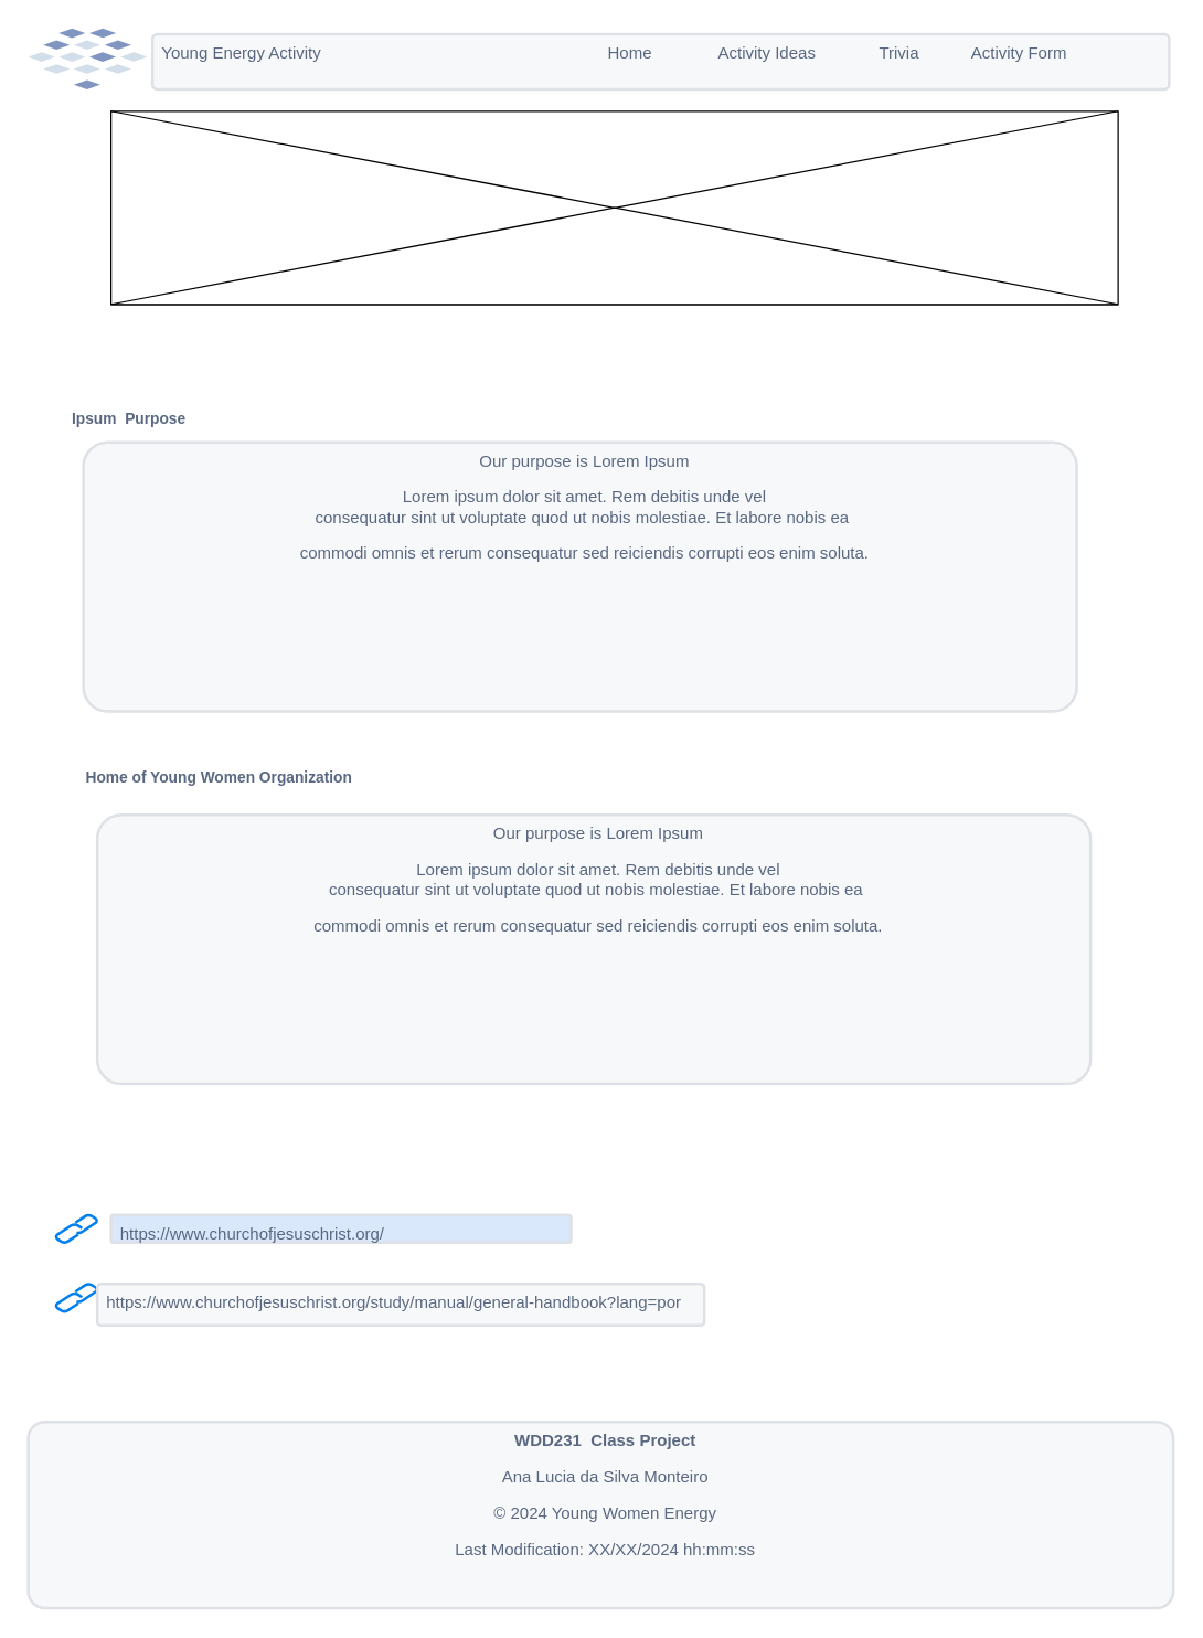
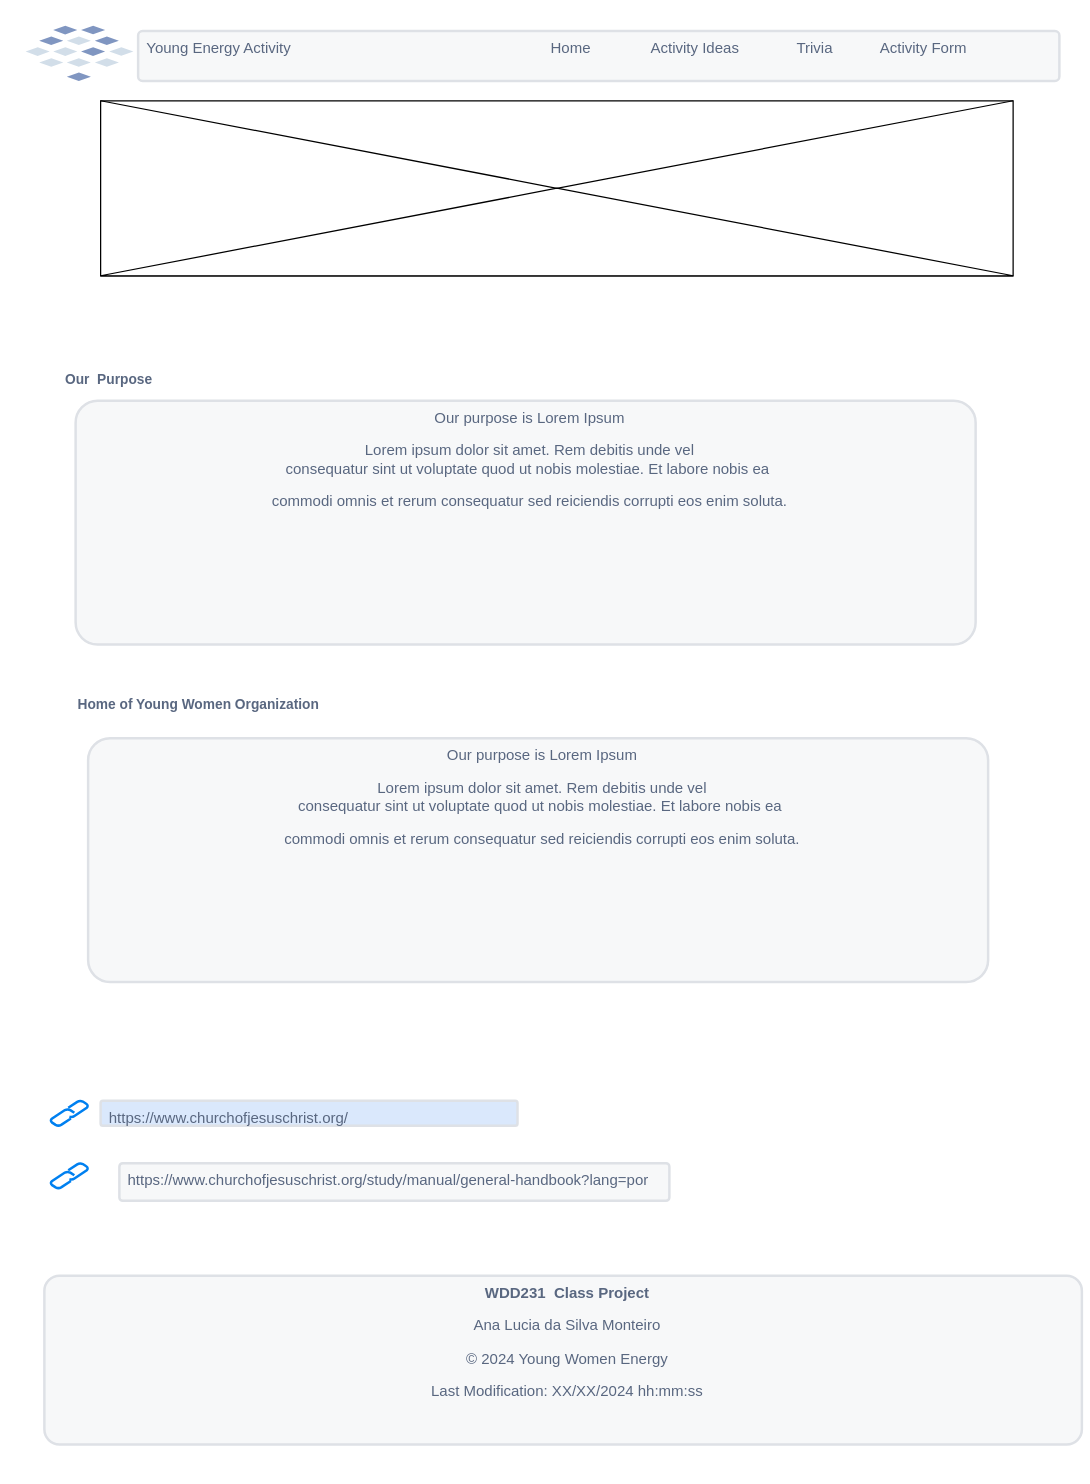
  <mxCell id="0" />
  <mxCell id="1" parent="0" />
  <mxCell id="2" value="Young Energy Activity&amp;nbsp; &amp;nbsp;&amp;nbsp;&lt;span style=&quot;white-space: pre;&quot;&gt;&#09;&lt;/span&gt;&lt;span style=&quot;white-space: pre;&quot;&gt;&#09;&lt;/span&gt;&lt;span style=&quot;white-space: pre;&quot;&gt;&#09;&lt;/span&gt;&lt;span style=&quot;white-space: pre;&quot;&gt;&#09;&lt;/span&gt;&lt;span style=&quot;white-space: pre;&quot;&gt;&#09;&lt;/span&gt;&lt;span style=&quot;white-space: pre;&quot;&gt;&#09;&lt;span style=&quot;white-space: pre;&quot;&gt;&#09;&lt;/span&gt;&lt;span style=&quot;white-space: pre;&quot;&gt;&#09;&lt;/span&gt;&lt;/span&gt;&amp;nbsp;Home&amp;nbsp; &lt;span style=&quot;white-space: pre;&quot;&gt;&#09;&lt;/span&gt;&lt;span style=&quot;white-space: pre;&quot;&gt;&#09;&lt;/span&gt;&amp;nbsp;Activity Ideas&amp;nbsp;&lt;span style=&quot;white-space: pre;&quot;&gt;&#09;&lt;/span&gt;&lt;span style=&quot;white-space: pre;&quot;&gt;&#09;&lt;/span&gt; &amp;nbsp; &amp;nbsp;Trivia &lt;span style=&quot;white-space: pre;&quot;&gt;&#09;&lt;/span&gt;&lt;span style=&quot;white-space: pre;&quot;&gt;&#09;&lt;/span&gt;Activity&amp;nbsp;Form" style="rounded=1;arcSize=9;fillColor=#F7F8F9;align=left;spacingLeft=5;strokeColor=#DEE1E6;html=1;strokeWidth=2;fontColor=#596780;fontSize=12;verticalAlign=top;fontFamily=Helvetica;" vertex="1" parent="1"><mxGeometry x="110" y="24.2" width="737" height="40" as="geometry" /></mxCell>
  <mxCell id="3" value="" style="dashed=0;outlineConnect=0;html=1;align=center;labelPosition=center;verticalLabelPosition=bottom;verticalAlign=top;shape=mxgraph.weblogos.hatena;strokeColor=default;fontFamily=Helvetica;fontSize=12;fontColor=default;fillColor=default;" vertex="1" parent="1"><mxGeometry width="86.2" height="44.2" as="geometry" x="20" y="20" /></mxCell>
- <mxCell id="4" value="Ipsum&amp;nbsp; Purpose" style="fillColor=none;strokeColor=none;html=1;fontSize=11;fontStyle=0;align=left;fontColor=#596780;fontStyle=1;fontSize=11;verticalAlign=top;fontFamily=Helvetica;" vertex="1" parent="1"><mxGeometry x="50" y="290" width="380" height="40" as="geometry" /></mxCell>
+ <mxCell id="4" value="Our&amp;nbsp; Purpose" style="fillColor=none;strokeColor=none;html=1;fontSize=11;fontStyle=0;align=left;fontColor=#596780;fontStyle=1;fontSize=11;verticalAlign=top;fontFamily=Helvetica;" vertex="1" parent="1"><mxGeometry x="50" y="290" width="380" height="40" as="geometry" /></mxCell>
  <mxCell id="5" value="Our purpose is Lorem Ipsum&lt;div&gt;&lt;p class=&quot;MsoNormal&quot;&gt;Lorem ipsum dolor sit amet. Rem debitis unde vel&lt;br&gt;consequatur sint ut voluptate quod ut nobis molestiae. Et labore nobis ea&amp;nbsp;&lt;/p&gt;&lt;p class=&quot;MsoNormal&quot;&gt;commodi omnis et rerum consequatur sed reiciendis corrupti eos enim soluta.&lt;/p&gt;&lt;/div&gt;" style="rounded=1;arcSize=9;fillColor=#F7F8F9;align=center;spacingLeft=5;strokeColor=#DEE1E6;html=1;strokeWidth=2;fontColor=#596780;fontSize=12;verticalAlign=top;fontFamily=Helvetica;" vertex="1" parent="1"><mxGeometry x="60" y="320" width="720" height="195" as="geometry" /></mxCell>
  <mxCell id="6" value="" style="html=1;verticalLabelPosition=bottom;align=center;labelBackgroundColor=#ffffff;verticalAlign=top;strokeWidth=2;strokeColor=#0080F0;shadow=0;dashed=0;shape=mxgraph.ios7.icons.link;fontFamily=Helvetica;fontSize=12;fontColor=default;fillColor=default;" vertex="1" parent="1"><mxGeometry x="40" y="930" width="30" height="20" as="geometry" /></mxCell>
  <mxCell id="7" value="" style="shape=message;html=1;html=1;outlineConnect=0;labelPosition=center;verticalLabelPosition=bottom;align=center;verticalAlign=top;movable=1;resizable=1;rotatable=1;deletable=1;editable=1;locked=0;connectable=1;" vertex="1" parent="1"><mxGeometry x="80" y="80" width="730" height="140" as="geometry" /></mxCell>
  <mxCell id="8" value="" style="verticalLabelPosition=bottom;verticalAlign=top;html=1;shape=mxgraph.basic.acute_triangle;dx=0.5;" vertex="1" parent="1"><mxGeometry x="80" y="150" width="730" height="70" as="geometry" /></mxCell>
  <mxCell id="9" value="Home of Young Women Organization" style="fillColor=none;strokeColor=none;html=1;fontSize=11;fontStyle=0;align=left;fontColor=#596780;fontStyle=1;fontSize=11;verticalAlign=top;fontFamily=Helvetica;" vertex="1" parent="1"><mxGeometry x="60" y="550" width="380" height="40" as="geometry" /></mxCell>
  <mxCell id="10" value="Our purpose is Lorem Ipsum&lt;div&gt;&lt;p class=&quot;MsoNormal&quot;&gt;Lorem ipsum dolor sit amet. Rem debitis unde vel&lt;br&gt;consequatur sint ut voluptate quod ut nobis molestiae. Et labore nobis ea&amp;nbsp;&lt;/p&gt;&lt;p class=&quot;MsoNormal&quot;&gt;commodi omnis et rerum consequatur sed reiciendis corrupti eos enim soluta.&lt;/p&gt;&lt;/div&gt;" style="rounded=1;arcSize=9;fillColor=#F7F8F9;align=center;spacingLeft=5;strokeColor=#DEE1E6;html=1;strokeWidth=2;fontColor=#596780;fontSize=12;verticalAlign=top;fontFamily=Helvetica;" vertex="1" parent="1"><mxGeometry x="70" y="590" width="720" height="195" as="geometry" /></mxCell>
  <mxCell id="11" value="" style="html=1;verticalLabelPosition=bottom;align=center;labelBackgroundColor=#ffffff;verticalAlign=top;strokeWidth=2;strokeColor=#0080F0;shadow=0;dashed=0;shape=mxgraph.ios7.icons.link;fontFamily=Helvetica;fontSize=12;fontColor=default;fillColor=default;" vertex="1" parent="1"><mxGeometry x="40" y="880" width="30" height="20" as="geometry" /></mxCell>
  <mxCell id="12" value="https://www.churchofjesuschrist.org/" style="rounded=1;arcSize=9;fillColor=#dae8fc;align=left;spacingLeft=5;strokeColor=#DEE1E6;html=1;strokeWidth=2;fontColor=#596780;fontSize=12;verticalAlign=top;fontFamily=Helvetica;" vertex="1" parent="1"><mxGeometry x="80" y="880" width="333.5" height="20" as="geometry" /></mxCell>
- <mxCell id="13" value="https://www.churchofjesuschrist.org/study/manual/general-handbook?lang=por" style="rounded=1;arcSize=9;fillColor=#F7F8F9;align=left;spacingLeft=5;strokeColor=#DEE1E6;html=1;strokeWidth=2;fontColor=#596780;fontSize=12;verticalAlign=top;fontFamily=Helvetica;" vertex="1" parent="1"><mxGeometry x="70" y="930" width="440" height="30" as="geometry" /></mxCell>
- <mxCell id="14" value="&lt;b style=&quot;background-color: initial;&quot;&gt;&lt;span lang=&quot;PT-BR&quot;&gt;WDD231&amp;nbsp; Class Project&lt;/span&gt;&lt;/b&gt;&lt;div&gt;&lt;p class=&quot;MsoNormal&quot;&gt;&lt;span lang=&quot;PT-BR&quot;&gt;Ana Lucia da Silva Monteiro&lt;/span&gt;&lt;/p&gt;&lt;p class=&quot;MsoNormal&quot;&gt;&lt;span style=&quot;background-color: initial;&quot;&gt;©&amp;nbsp;2024 Young Women&amp;nbsp;&lt;/span&gt;&lt;span style=&quot;background-color: initial;&quot;&gt;Energy&lt;/span&gt;&lt;/p&gt;&lt;p class=&quot;MsoNormal&quot;&gt;&lt;span style=&quot;background-color: initial;&quot;&gt;Last Modification: XX/XX/2024 hh:mm:ss&lt;/span&gt;&lt;/p&gt;&lt;/div&gt;" style="rounded=1;arcSize=9;fillColor=#F7F8F9;align=center;spacingLeft=5;strokeColor=#DEE1E6;html=1;strokeWidth=2;fontColor=#596780;fontSize=12;verticalAlign=top;fontFamily=Helvetica;" vertex="1" parent="1"><mxGeometry y="1030" width="830" height="135" as="geometry" x="20" /></mxCell>
+ <mxCell id="13" value="https://www.churchofjesuschrist.org/study/manual/general-handbook?lang=por" style="rounded=1;arcSize=9;fillColor=#F7F8F9;align=left;spacingLeft=5;strokeColor=#DEE1E6;html=1;strokeWidth=2;fontColor=#596780;fontSize=12;verticalAlign=top;fontFamily=Helvetica;" vertex="1" parent="1"><mxGeometry x="95" y="930" width="440" height="30" as="geometry" /></mxCell>
+ <mxCell id="14" value="&lt;b style=&quot;background-color: initial;&quot;&gt;&lt;span lang=&quot;PT-BR&quot;&gt;WDD231&amp;nbsp; Class Project&lt;/span&gt;&lt;/b&gt;&lt;div&gt;&lt;p class=&quot;MsoNormal&quot;&gt;&lt;span lang=&quot;PT-BR&quot;&gt;Ana Lucia da Silva Monteiro&lt;/span&gt;&lt;/p&gt;&lt;p class=&quot;MsoNormal&quot;&gt;&lt;span style=&quot;background-color: initial;&quot;&gt;©&amp;nbsp;2024 Young Women&amp;nbsp;&lt;/span&gt;&lt;span style=&quot;background-color: initial;&quot;&gt;Energy&lt;/span&gt;&lt;/p&gt;&lt;p class=&quot;MsoNormal&quot;&gt;&lt;span style=&quot;background-color: initial;&quot;&gt;Last Modification: XX/XX/2024 hh:mm:ss&lt;/span&gt;&lt;/p&gt;&lt;/div&gt;" style="rounded=1;arcSize=9;fillColor=#F7F8F9;align=center;spacingLeft=5;strokeColor=#DEE1E6;html=1;strokeWidth=2;fontColor=#596780;fontSize=12;verticalAlign=top;fontFamily=Helvetica;" vertex="1" parent="1"><mxGeometry x="35" y="1020" width="830" height="135" as="geometry" /></mxCell>
